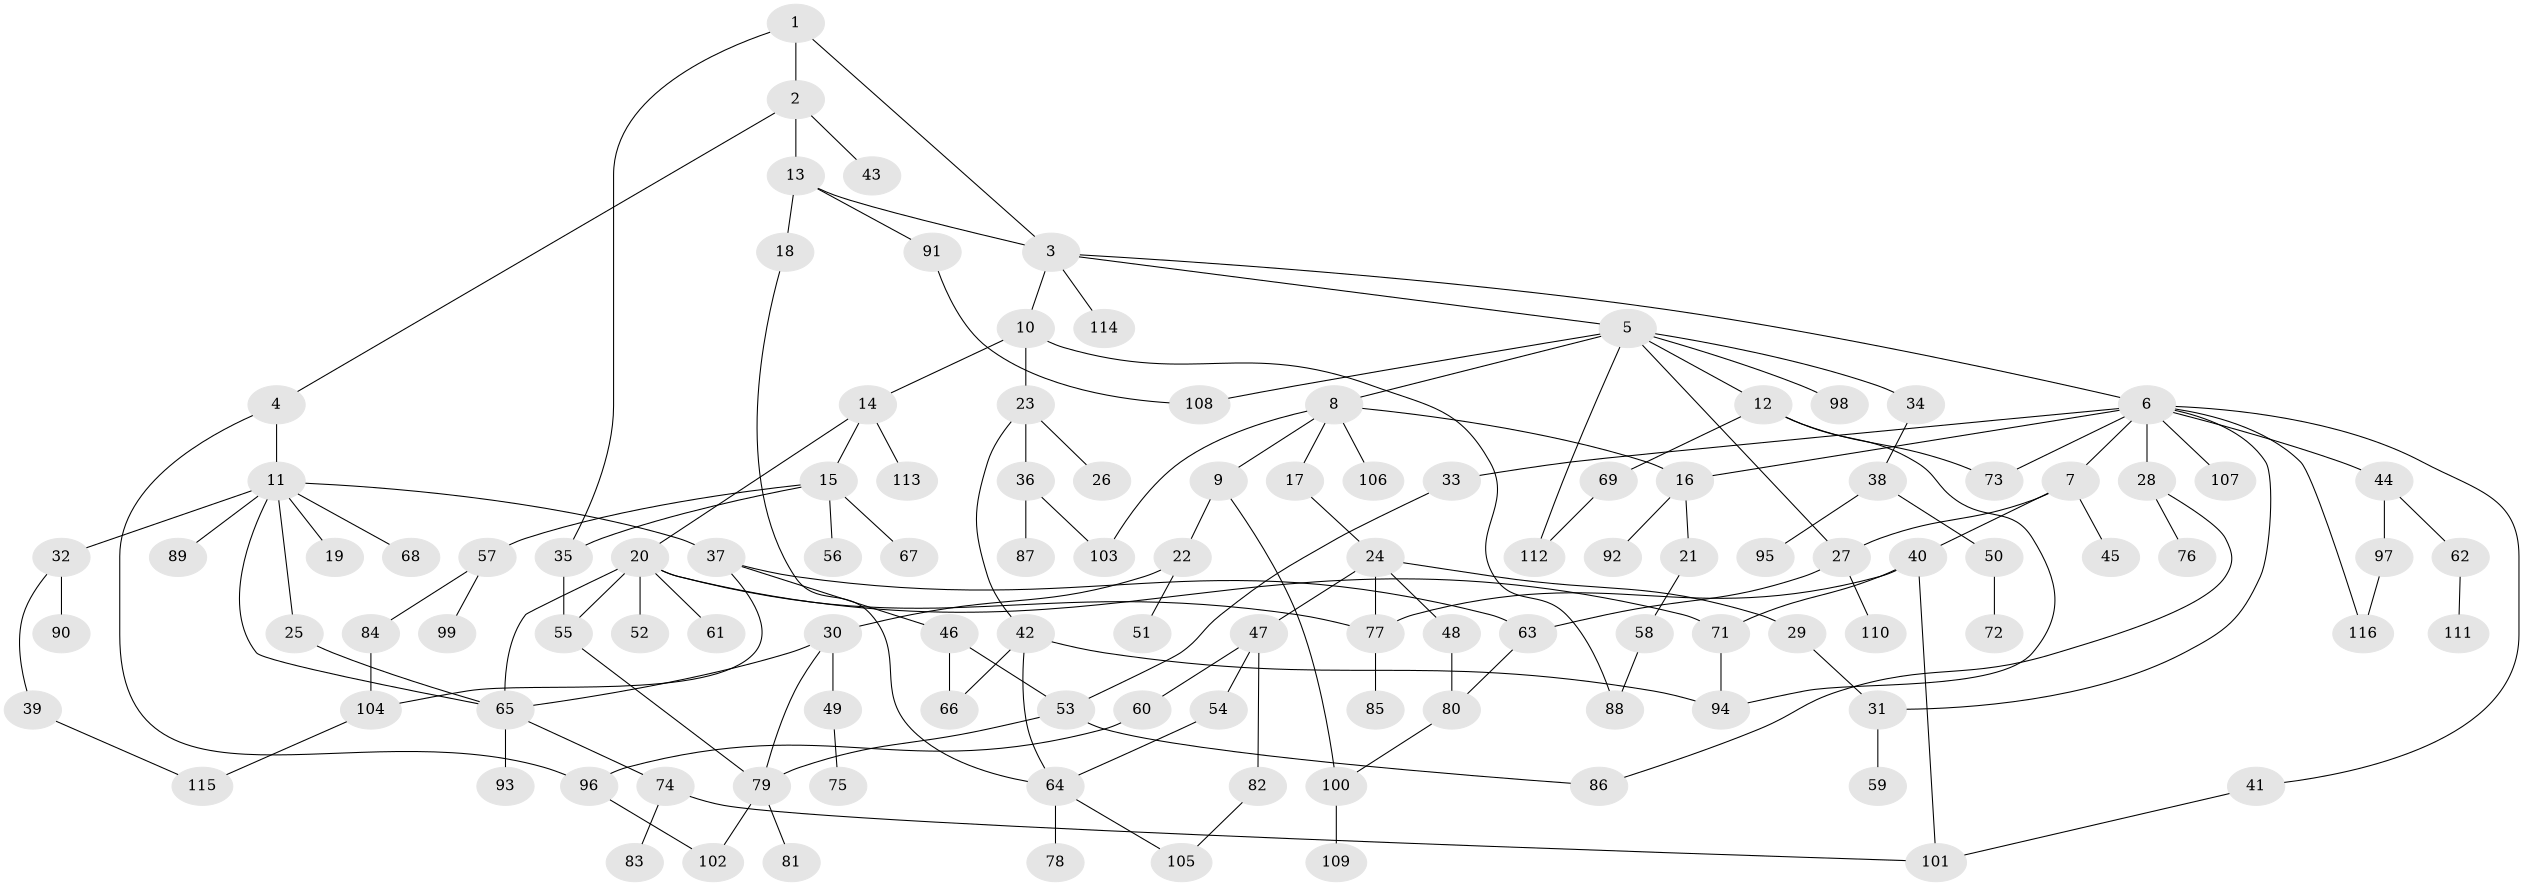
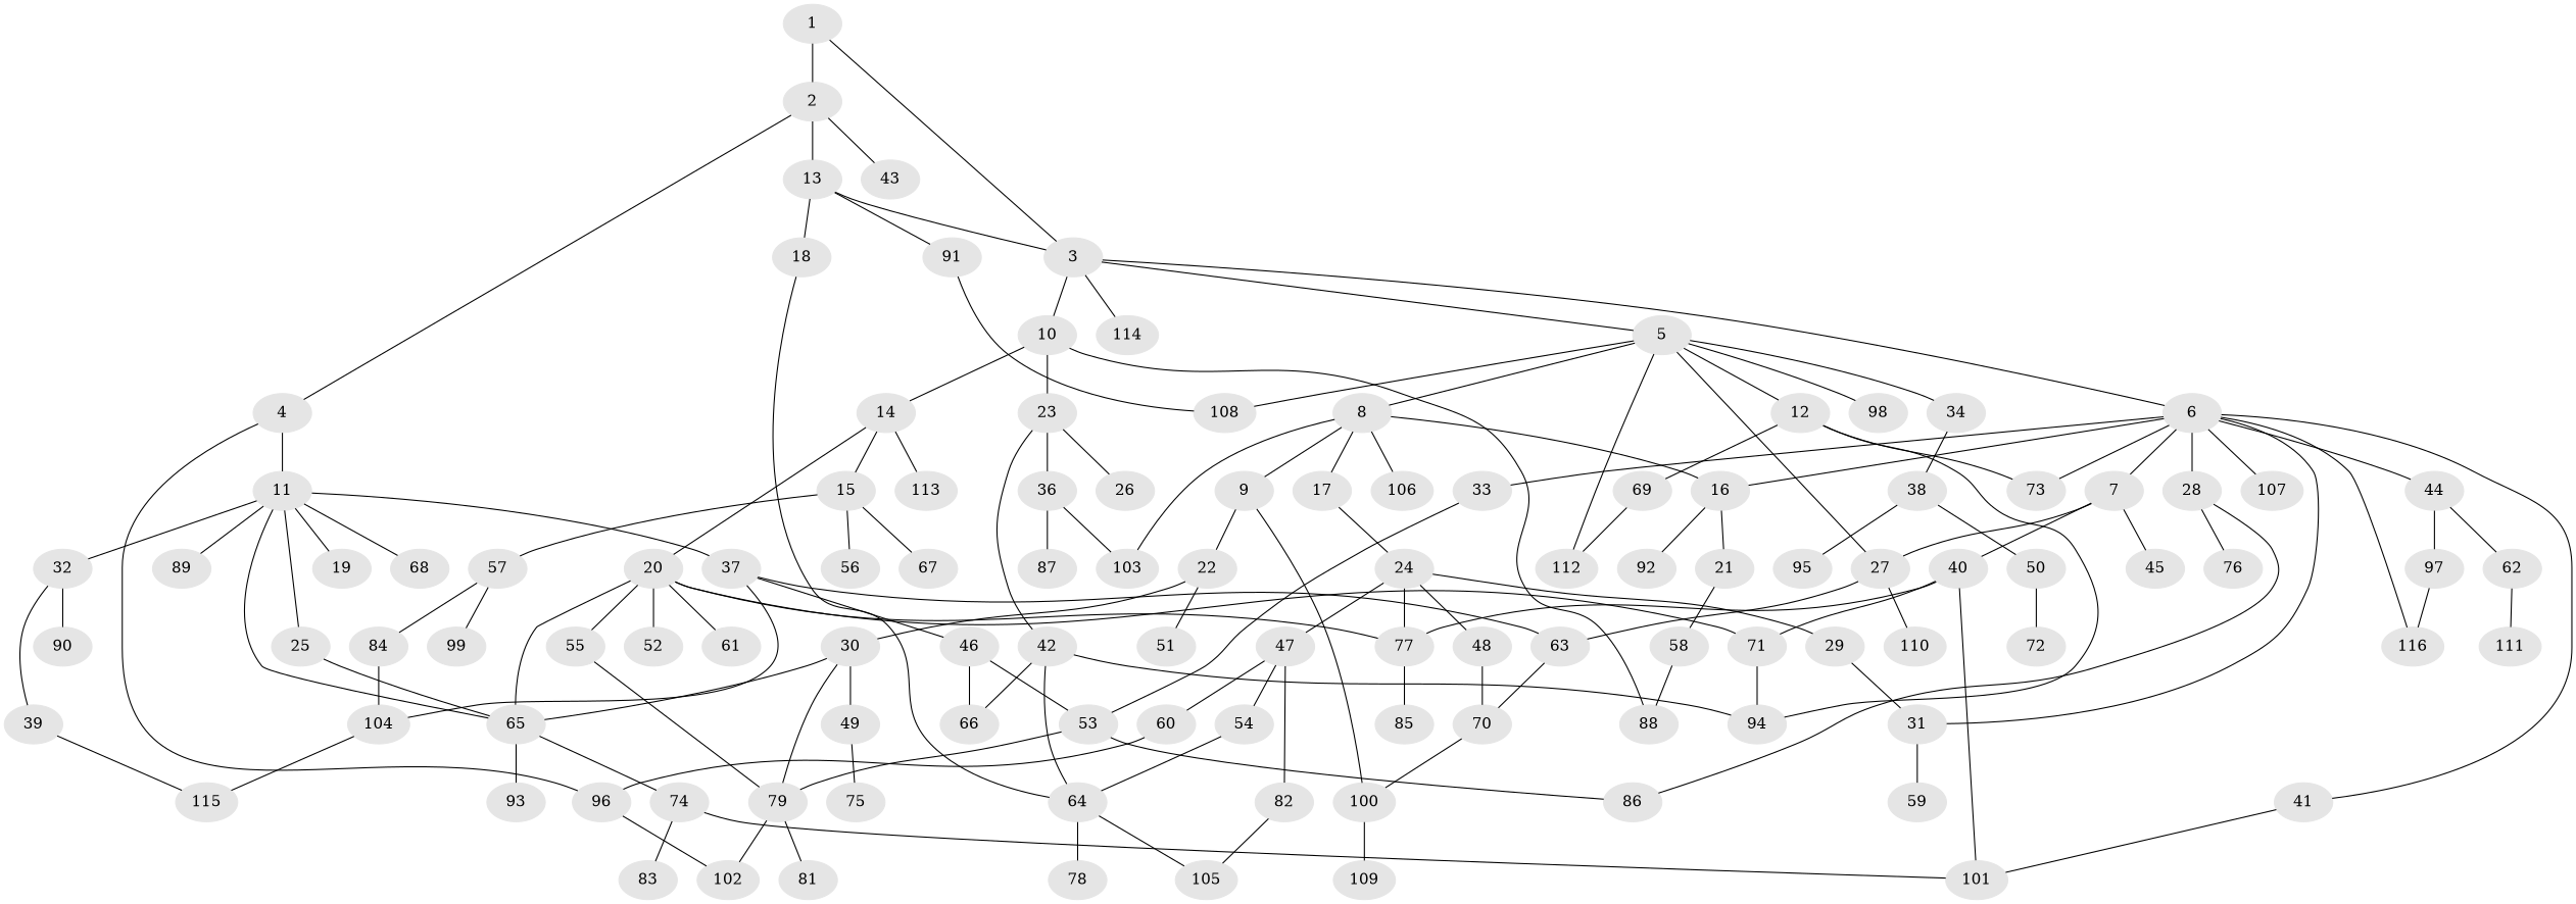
  graph {
    node [color=gray90 style=filled]
    1
    2
    3
-   35
    4
    13
    43
    5
    6
    10
    114
    55
    11
    96
    18
    91
    8
    12
    27
    34
    98
    108
    112
    7
    16
    28
    31
    33
    41
    44
    73
    107
    116
    14
    23
    88
    19
    25
    32
    37
    65
    68
    89
    102
    9
    17
    103
    106
    69
    94
    63
    110
    38
    40
    45
    21
    92
    76
    86
    59
    53
    101
    62
    97
    71
    77
    22
    100
    24
    30
    51
    109
    15
    20
    113
    26
    36
    42
    39
    90
    46
    104
    74
    93
    64
    56
    57
    67
    52
    61
    84
    99
    58
    29
    47
    48
    78
    105
    79
    85
    49
    87
    66
    54
    60
    82
-   80
+   80 [label=70]
    75
    81
    115
    50
    95
    72
    111
    83
    1 -- 2
    1 -- 3
-   1 -- 35
    2 -- 4
    2 -- 13
    2 -- 43
    3 -- 5
    3 -- 6
    3 -- 10
    3 -- 114
-   35 -- 55
    4 -- 11
    4 -- 96
    13 -- 3
    13 -- 18
    13 -- 91
    5 -- 8
    5 -- 12
    5 -- 27
    5 -- 34
    5 -- 98
    5 -- 108
    5 -- 112
    6 -- 7
    6 -- 16
    6 -- 28
    6 -- 31
    6 -- 33
    6 -- 41
    6 -- 44
    6 -- 73
    6 -- 107
    6 -- 116
    10 -- 14
    10 -- 23
    10 -- 88
    55 -- 79
    11 -- 19
    11 -- 25
    11 -- 32
    11 -- 37
    11 -- 65
    11 -- 68
    11 -- 89
    96 -- 102
    18 -- 64
    91 -- 108
    8 -- 16
    8 -- 9
    8 -- 17
    8 -- 103
    8 -- 106
    12 -- 73
    12 -- 69
    12 -- 94
    27 -- 63
    27 -- 110
    34 -- 38
    7 -- 27
    7 -- 40
    7 -- 45
    16 -- 21
    16 -- 92
    28 -- 76
    28 -- 86
    31 -- 59
    33 -- 53
    41 -- 101
    44 -- 62
    44 -- 97
    14 -- 15
    14 -- 20
    14 -- 113
    23 -- 26
    23 -- 36
    23 -- 42
    25 -- 65
    32 -- 39
    32 -- 90
    37 -- 63
    37 -- 46
    37 -- 104
    65 -- 74
    65 -- 93
    9 -- 22
    9 -- 100
    17 -- 24
    69 -- 112
    63 -- 80
    38 -- 50
    38 -- 95
    40 -- 101
    40 -- 71
    40 -- 77
    21 -- 58
    53 -- 86
    53 -- 79
    62 -- 111
    97 -- 116
    71 -- 94
    77 -- 85
    22 -- 30
    22 -- 51
    100 -- 109
    24 -- 77
    24 -- 29
    24 -- 47
    24 -- 48
    30 -- 65
    30 -- 79
    30 -- 49
-   15 -- 35
    15 -- 56
    15 -- 57
    15 -- 67
    20 -- 55
    20 -- 65
    20 -- 71
    20 -- 77
    20 -- 52
    20 -- 61
    36 -- 103
    36 -- 87
    42 -- 94
    42 -- 64
    42 -- 66
    39 -- 115
    46 -- 53
    46 -- 66
    104 -- 115
    74 -- 101
    74 -- 83
    64 -- 78
    64 -- 105
    57 -- 84
    57 -- 99
    84 -- 104
    58 -- 88
    29 -- 31
    47 -- 54
    47 -- 60
    47 -- 82
    48 -- 80
    79 -- 102
    79 -- 81
    49 -- 75
    54 -- 64
    60 -- 96
    82 -- 105
    80 -- 100
    50 -- 72
  }
